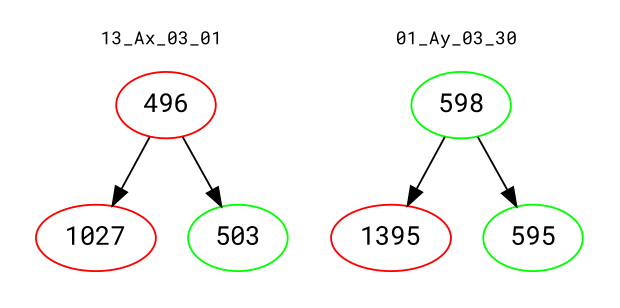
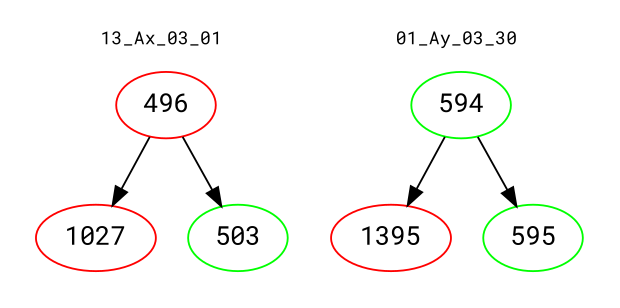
  digraph {
    fontname="Roboto Mono"
    node [color=red fontname="Roboto Mono"]
    edge [color=black fontname="Roboto Mono"]
    n1 [label=496]
    n2 [label=1027]
    n3 [color=green label=503]
-   n4 [color=green label=598]
+   n4 [color=green label=594]
    n5 [label=1395]
    n6 [color=green label=595]
    subgraph cluster_1 {
      color=white
      fontsize=10
      label="13_Ax_03_01"
      n1
      n2
      n3
    }
    subgraph cluster_2 {
      color=white
      fontsize=10
      label="01_Ay_03_30"
      n4
      n5
      n6
    }
    n1 -> n2
    n1 -> n3
    n4 -> n5
    n4 -> n6
  }
